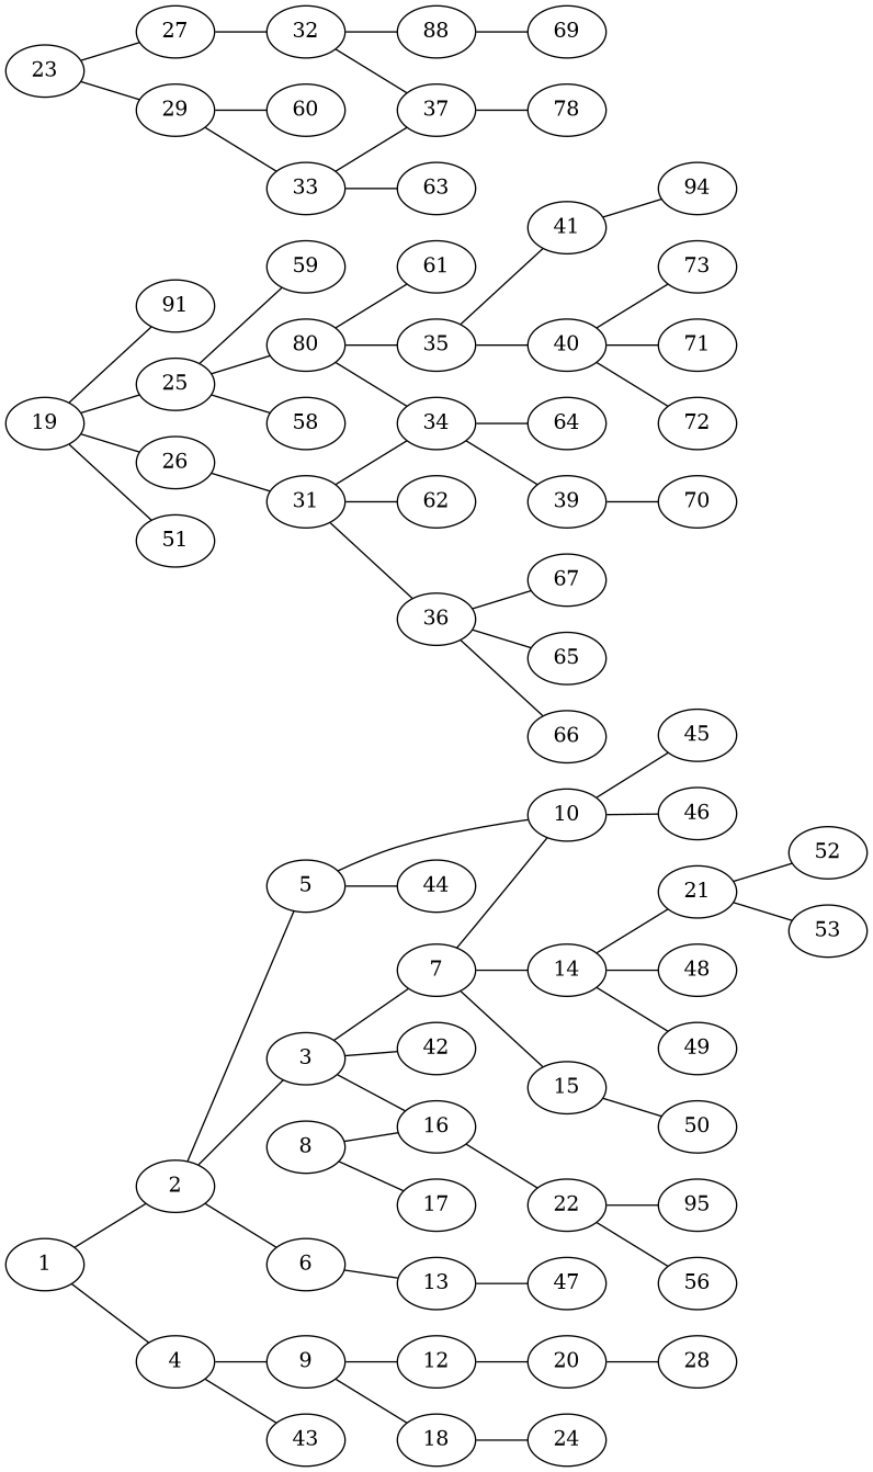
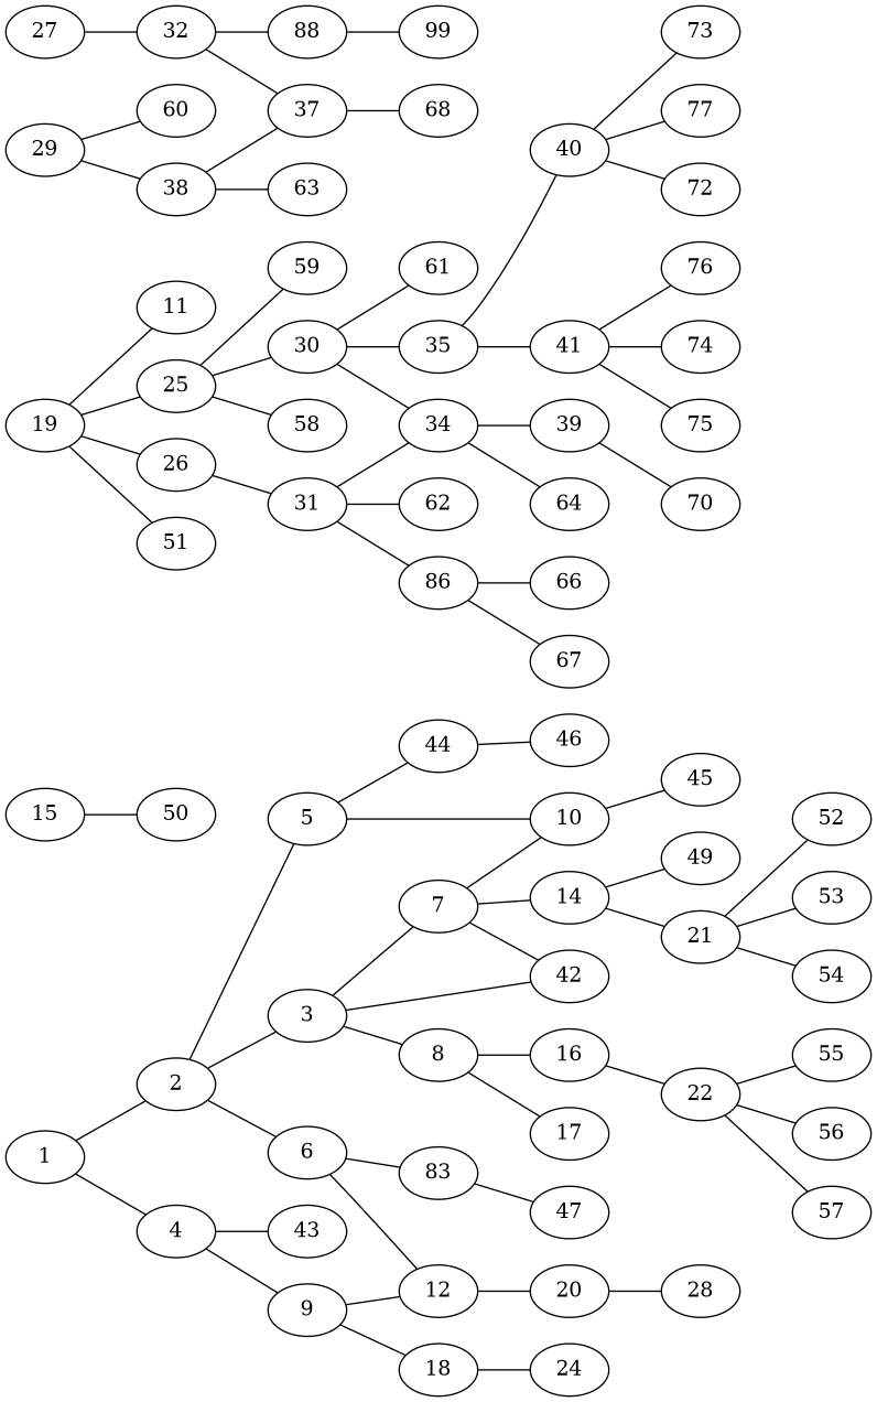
  graph {
    rankdir=LR
    node [chem=H]
    edge [valence=1]
    1 [chem=C]
    2 [chem=C]
    4 [chem=C]
    3 [chem=C]
    5 [chem=C]
    6 [chem=C]
    7 [chem=C]
    8 [chem=C]
    42
    9 [chem=C]
    43
    10 [chem=C]
    44
    12 [chem=C]
-   13 [chem=O]
+   13 [chem=O label=83]
    14 [chem=C]
    15 [chem=O]
    16 [chem=O]
    17 [chem=O]
    18 [chem=C]
    45
    46
-   11 [chem=O label=91]
+   11 [chem=O]
    20 [chem=C]
    47
    21 [chem=C]
-   48
    49
    50
    22 [chem=C]
    24 [chem=O]
    28 [chem=O]
    52
    53
-   55 [label=95]
+   54
+   55
    56
-   23 [chem=C]
+   57
    27 [chem=C]
    29 [chem=C]
    32 [chem=C]
-   33 [chem=C]
+   33 [chem=C label=38]
    60
    19 [chem=C]
    25 [chem=C]
    26 [chem=O]
    51
-   30 [chem=C label=80]
+   30 [chem=C]
    58
    59
    31 [chem=C]
    34 [chem=C]
    35 [chem=N]
    61
-   36 [chem=C]
+   36 [chem=C label=86]
    62
    37 [chem=C]
    n59 [chem=O label=88]
    63
    39 [chem=O]
    64
    40 [chem=C]
    41 [chem=C]
-   65
    66
    67
-   68 [label=78]
-   69
+   68
+   69 [label=99]
    70
-   71
+   71 [label=77]
    72
    73
-   74 [label=94]
+   74
+   75
+   76
    1 -- 2
    1 -- 4 [valence=2]
    2 -- 3
    2 -- 5
    2 -- 6 [valence=2]
    4 -- 9
    4 -- 43
    3 -- 7
-   3 -- 16
+   3 -- 8
    3 -- 42
    5 -- 10
    5 -- 44
+   6 -- 12
    6 -- 13
    7 -- 10
    7 -- 14
-   7 -- 15
+   7 -- 42
    8 -- 16
    8 -- 17 [valence=2]
    9 -- 12 [valence=2]
    9 -- 18
    10 -- 45
-   10 -- 46
+   44 -- 46
    12 -- 20
    13 -- 47
    14 -- 21
-   14 -- 48
    14 -- 49
    15 -- 50
    16 -- 22
    18 -- 24 [valence=2]
    20 -- 28 [valence=2]
    21 -- 52
    21 -- 53
+   21 -- 54
    22 -- 55
    22 -- 56
-   23 -- 27 [valence=2]
-   23 -- 29
+   22 -- 57
    27 -- 32
    29 -- 33 [valence=2]
    29 -- 60
    32 -- 37 [valence=2]
    32 -- n59
    33 -- 37
    33 -- 63
    19 -- 11
    19 -- 25
    19 -- 26
    19 -- 51
    25 -- 30
    25 -- 58
    25 -- 59
    26 -- 31
    30 -- 34
    30 -- 35
    30 -- 61
    31 -- 34
    31 -- 36
    31 -- 62
    34 -- 39
    34 -- 64
    35 -- 40
    35 -- 41
-   36 -- 65
    36 -- 66
    36 -- 67
    37 -- 68
    n59 -- 69
    39 -- 70
    40 -- 71
    40 -- 72
    40 -- 73
    41 -- 74
+   41 -- 75
+   41 -- 76
  }
